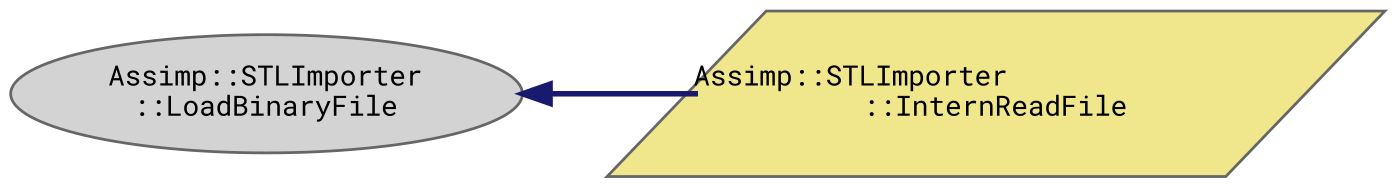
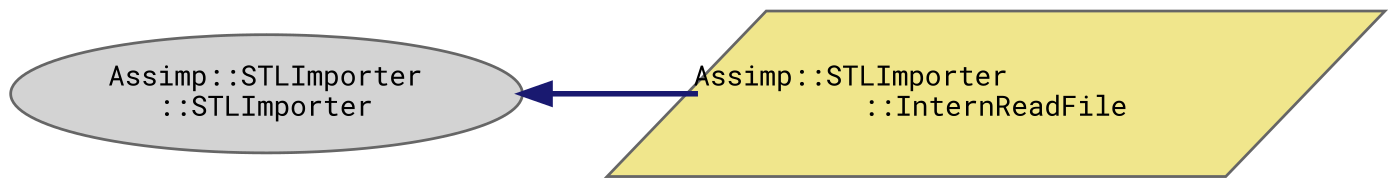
  digraph {
    rankdir=LR
    fontname="Roboto Mono"
    node [color=gray40 fontname="Roboto Mono" fontsize=10 style=filled]
-   n1 [fillcolor=lightgrey fontcolor=black height=0.2 label="Assimp::STLImporter\l::LoadBinaryFile" shape=ellipse width=0.4]
+   n1 [fillcolor=lightgrey fontcolor=black height=0.2 label="Assimp::STLImporter\l::STLImporter" shape=ellipse width=0.4]
    n2 [fillcolor=khaki height=0.2 label="Assimp::STLImporter\l::InternReadFile" shape=parallelogram width=0.4]
    n1 -> n2 [color=midnightblue dir=back fontname="Roboto Mono" fontsize=10 labelfontname=Helvetica labelfontsize=10 style=bold]
  }
